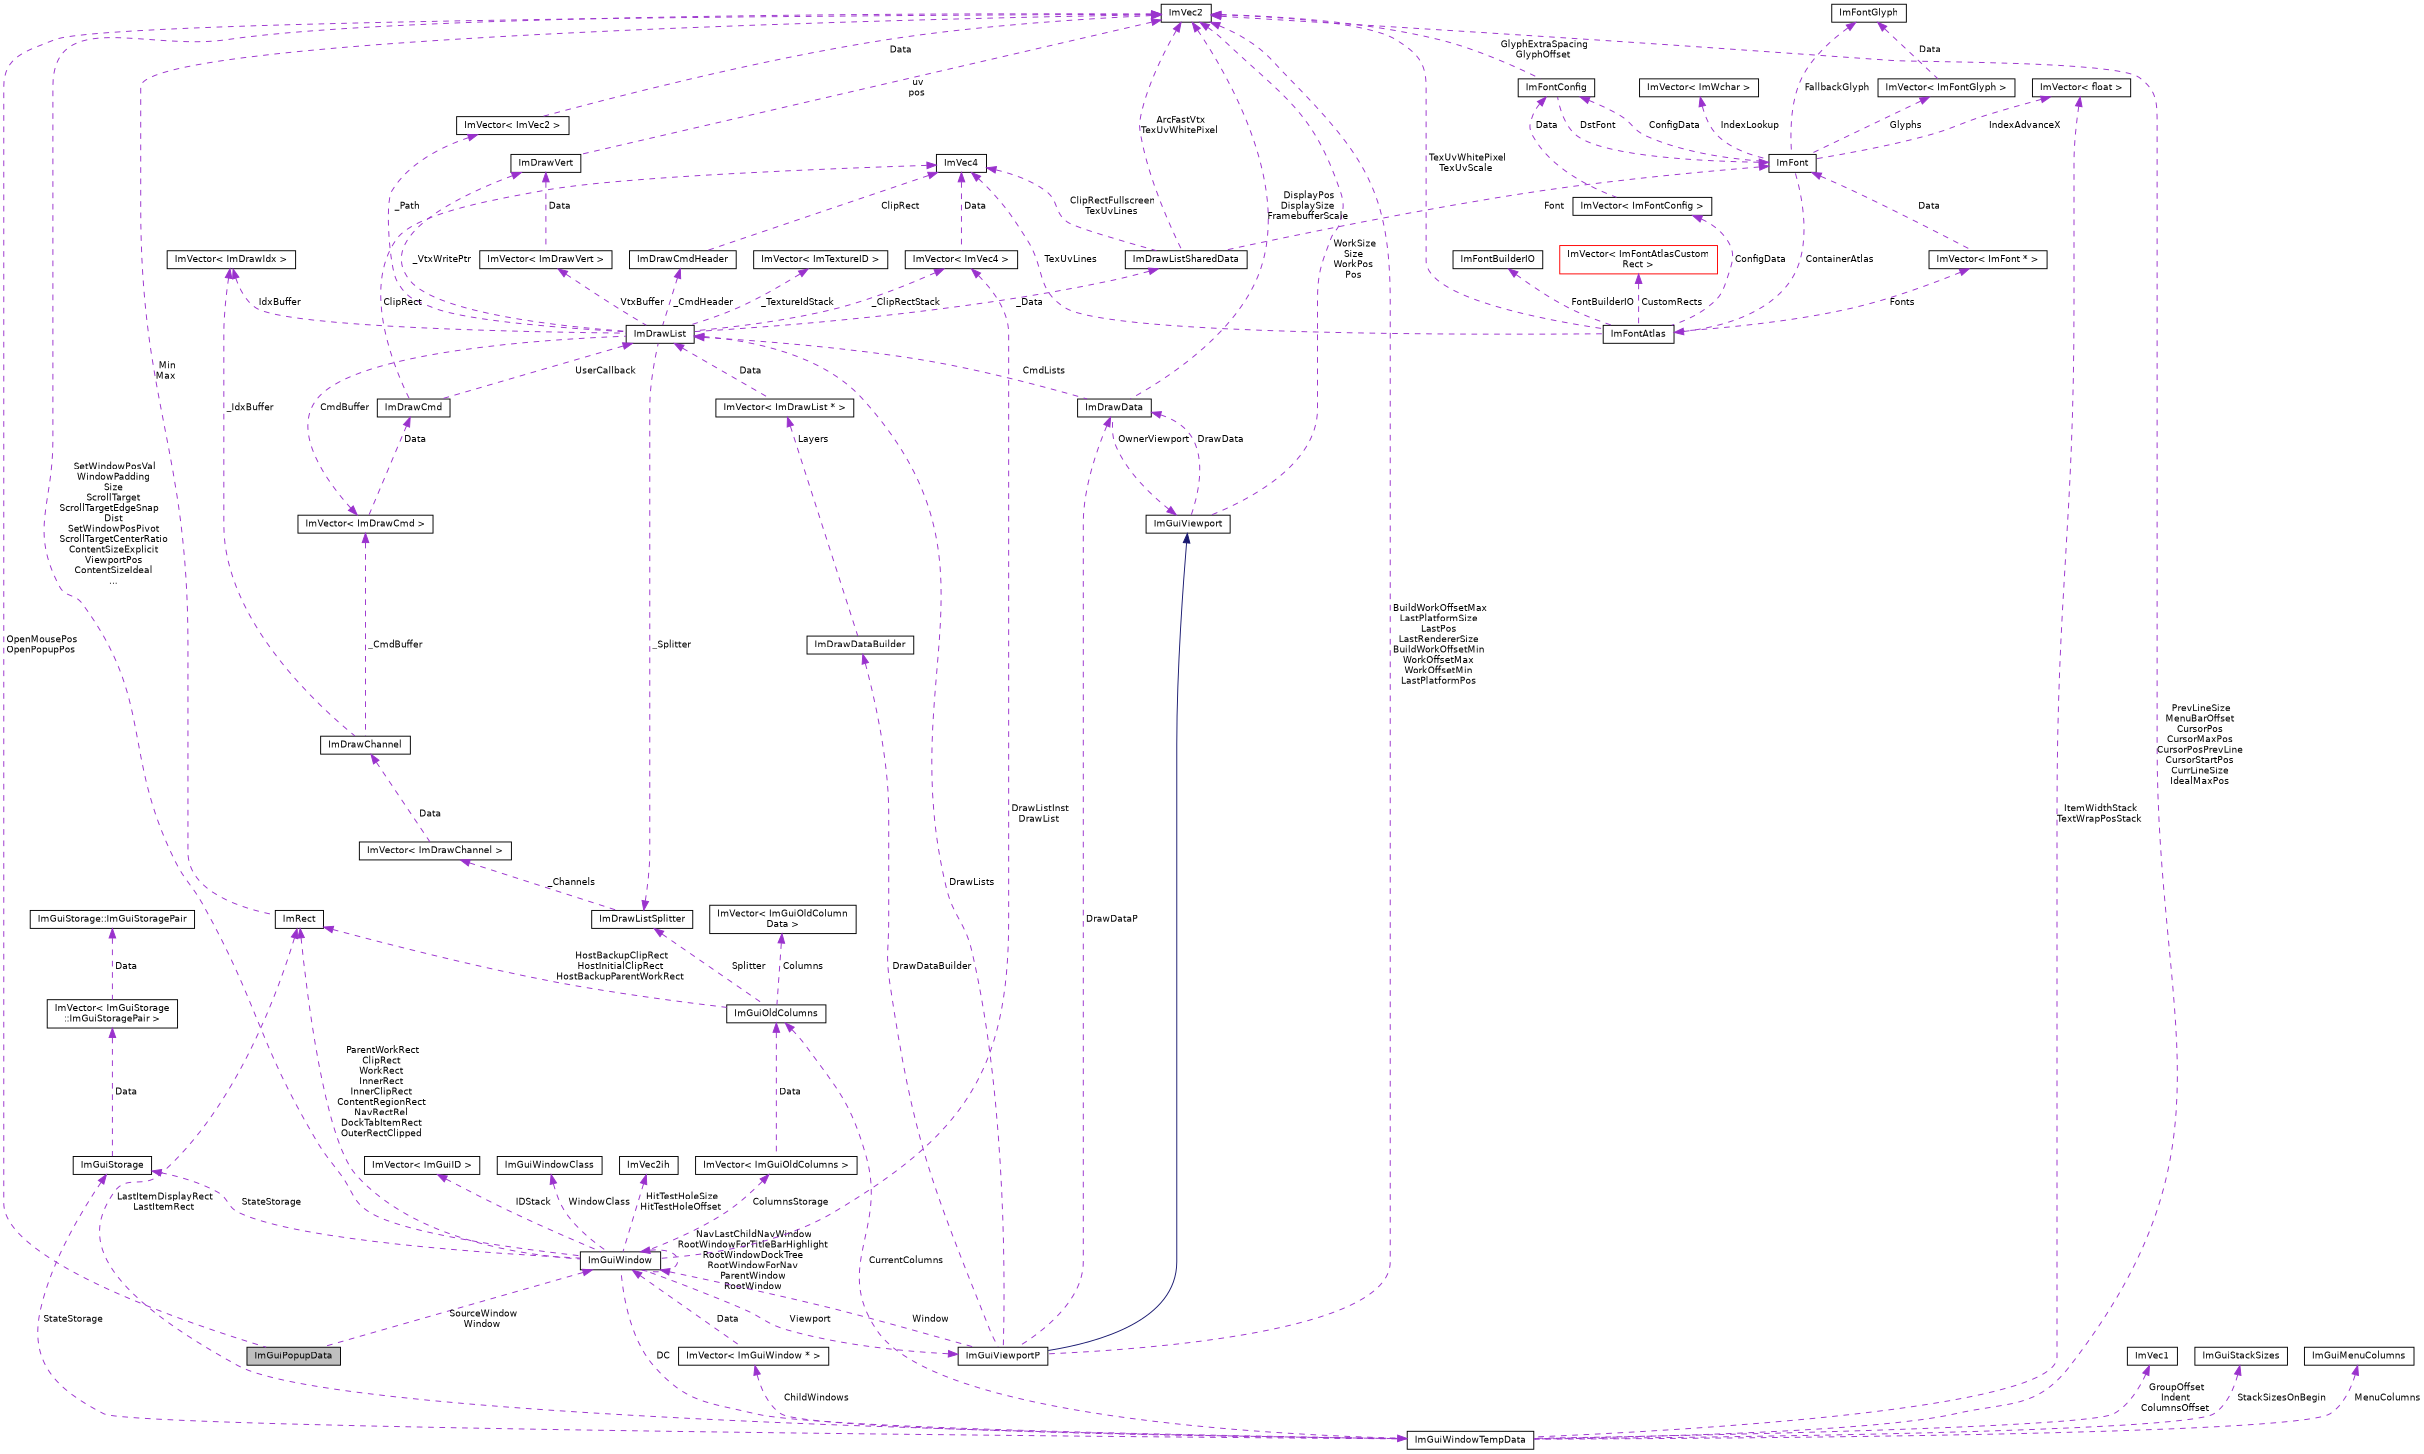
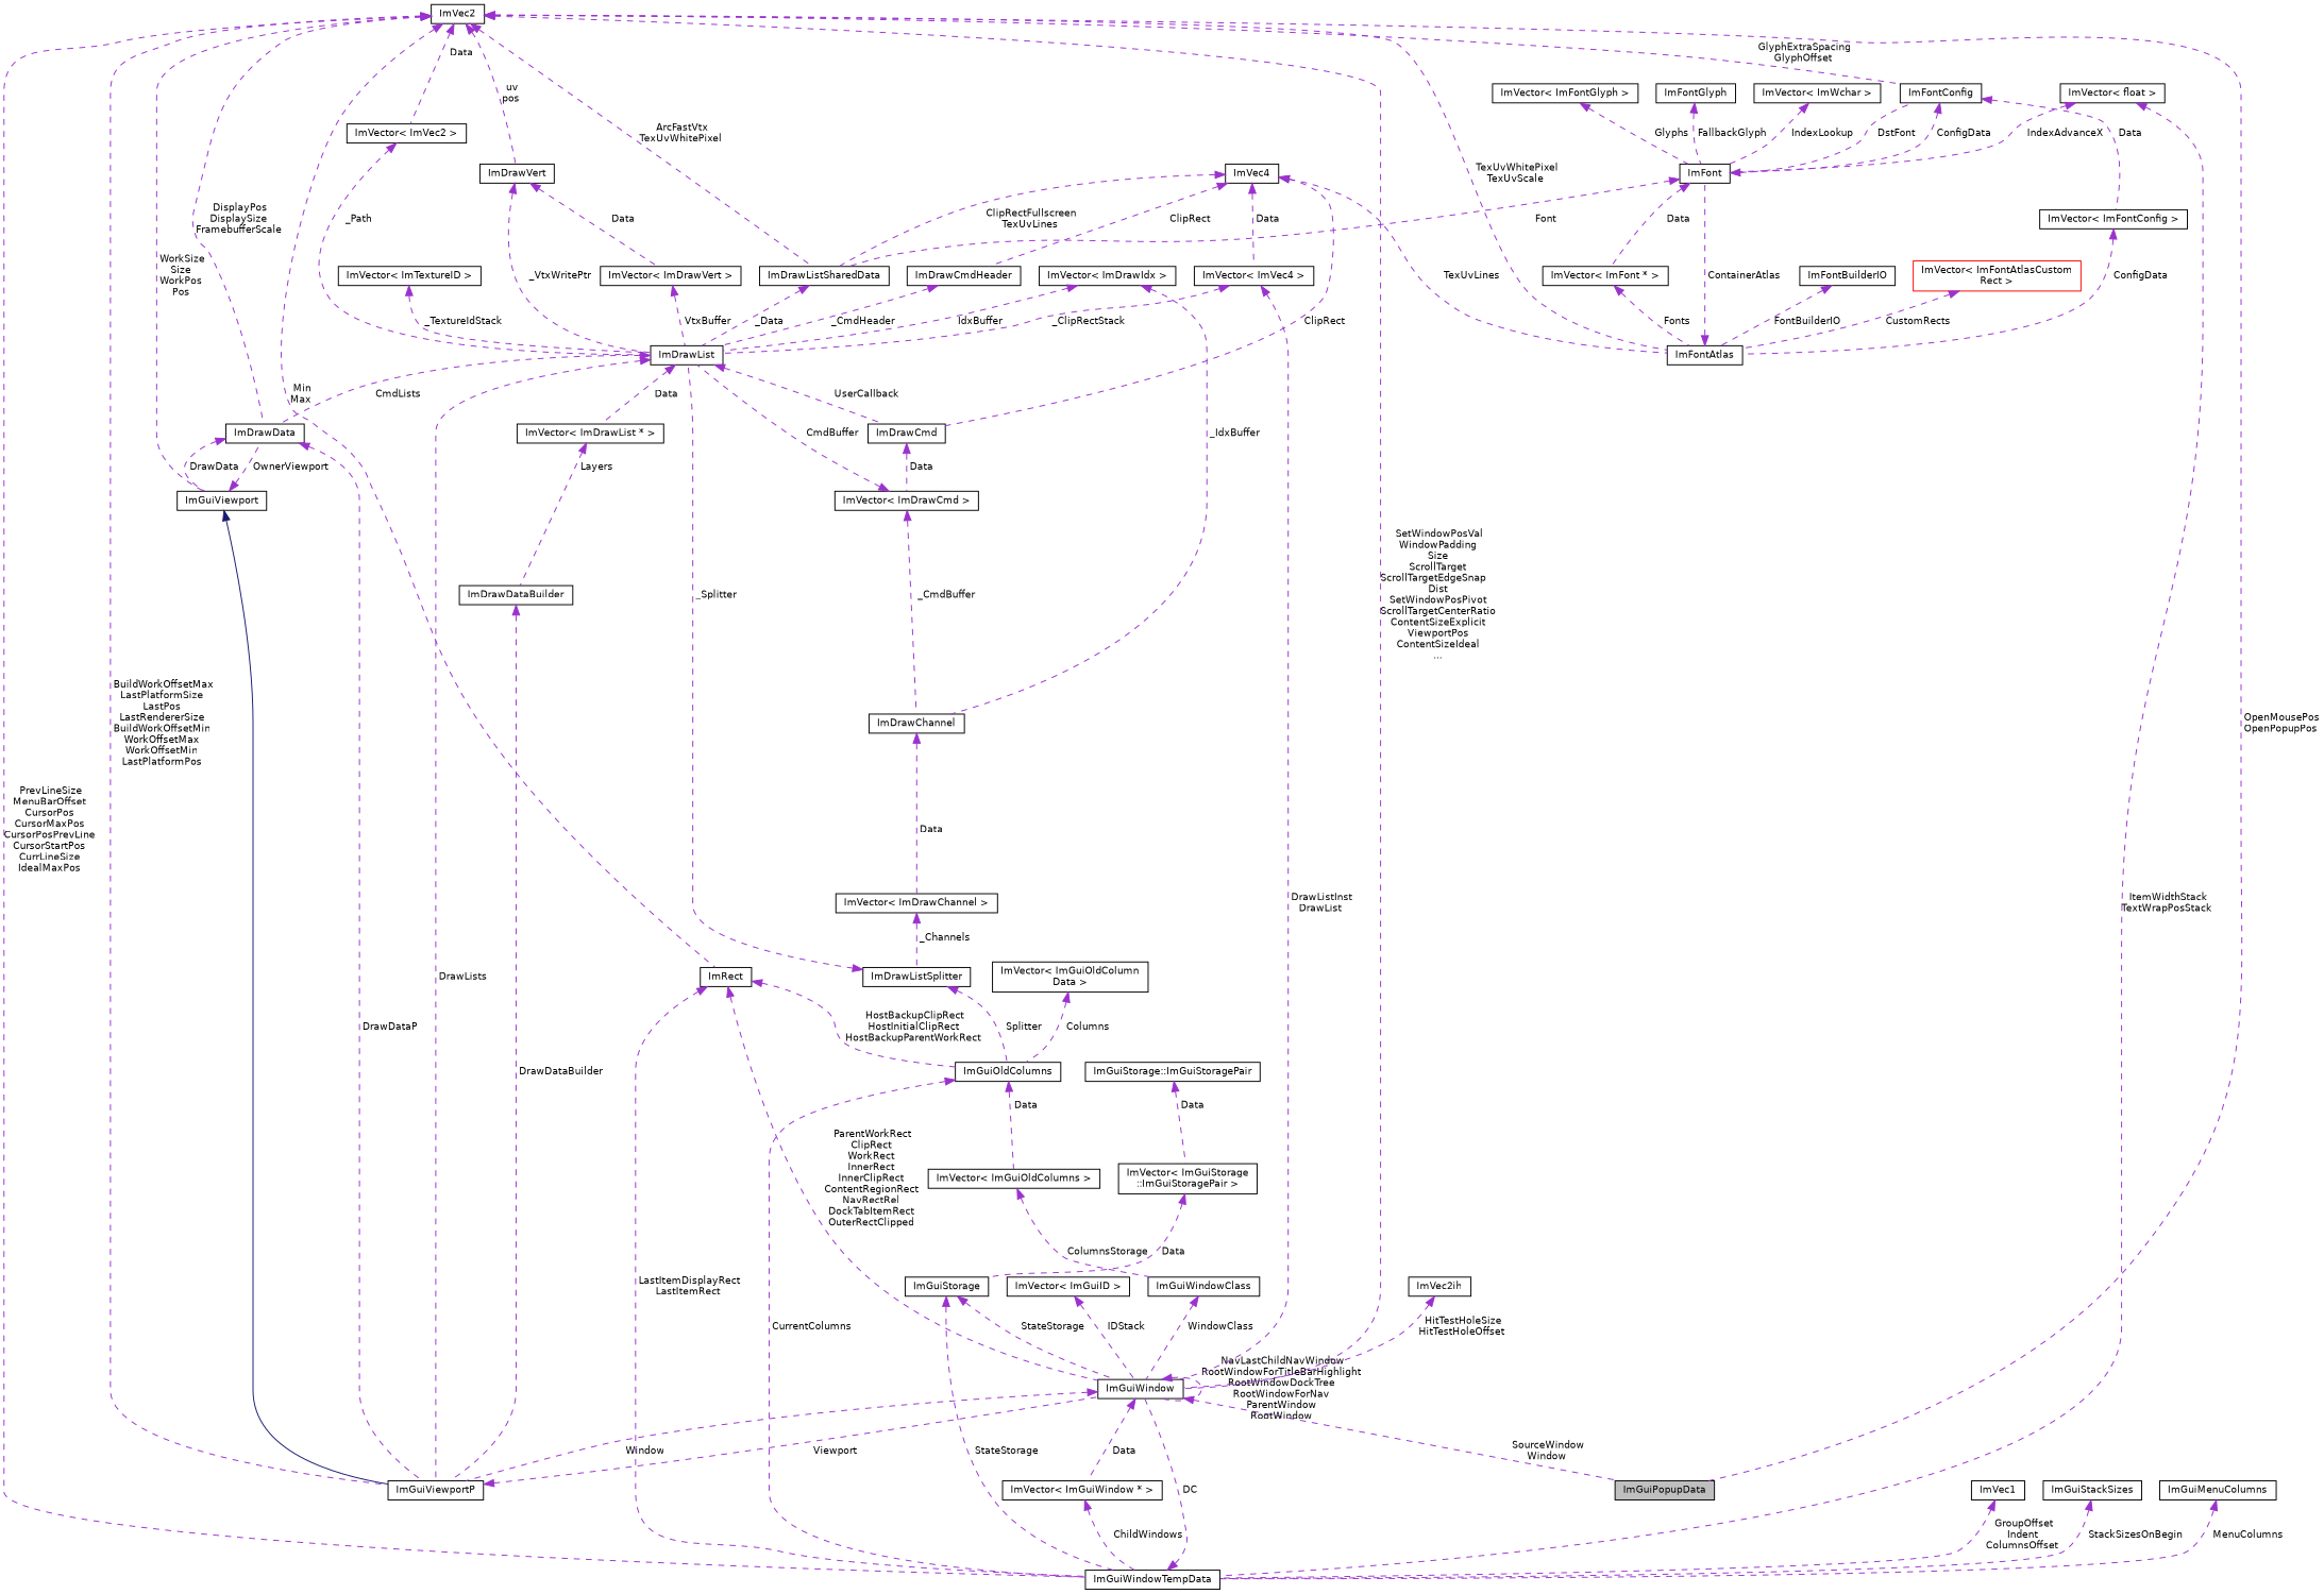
  digraph {
    node [color=black fillcolor=white fontname=Helvetica fontsize=10 shape=record style=filled]
    edge [color=darkorchid3 dir=back fontname=Helvetica fontsize=10 labelfontname=Helvetica labelfontsize=10 style=dashed]
    n1 [fillcolor=grey75 fontcolor=black height=0.2 label=ImGuiPopupData width=0.4]
    n2 [height=0.2 label=ImVec2 width=0.4]
    n3 [height=0.2 label=ImGuiWindow width=0.4]
    n4 [height=0.2 label=ImRect width=0.4]
    n5 [height=0.2 label=ImDrawVert width=0.4]
    n6 [height=0.2 label="ImVector\< ImVec2 \>" width=0.4]
    n7 [height=0.2 label=ImDrawListSharedData width=0.4]
    n8 [height=0.2 label=ImFontConfig width=0.4]
    n9 [height=0.2 label=ImFontAtlas width=0.4]
    n10 [height=0.2 label=ImGuiWindowTempData width=0.4]
    n11 [height=0.2 label=ImGuiViewportP width=0.4]
    n12 [height=0.2 label=ImGuiViewport width=0.4]
    n13 [height=0.2 label=ImDrawData width=0.4]
    n14 [height=0.2 label="ImVector\< ImGuiWindow * \>" width=0.4]
    n15 [height=0.2 label=ImGuiOldColumns width=0.4]
    n16 [height=0.2 label=ImDrawList width=0.4]
    n17 [height=0.2 label="ImVector\< ImDrawVert \>" width=0.4]
    n18 [height=0.2 label=ImFont width=0.4]
    n19 [height=0.2 label="ImVector\< ImFontConfig \>" width=0.4]
    n20 [height=0.2 label=ImVec2ih width=0.4]
    n21 [height=0.2 label=ImGuiStorage width=0.4]
    n22 [height=0.2 label="ImVector\< ImGuiStorage\l::ImGuiStoragePair \>" width=0.4]
    n23 [height=0.2 label="ImGuiStorage::ImGuiStoragePair" width=0.4]
    n24 [height=0.2 label="ImVector\< ImGuiOldColumns \>" width=0.4]
    n25 [height=0.2 label="ImVector\< ImGuiOldColumn\lData \>" width=0.4]
    n26 [height=0.2 label=ImDrawListSplitter width=0.4]
    n27 [height=0.2 label=ImDrawCmd width=0.4]
    n28 [height=0.2 label="ImVector\< ImDrawList * \>" width=0.4]
    n29 [height=0.2 label="ImVector\< ImDrawChannel \>" width=0.4]
    n30 [height=0.2 label=ImDrawChannel width=0.4]
    n31 [height=0.2 label="ImVector\< ImDrawCmd \>" width=0.4]
    n32 [height=0.2 label=ImVec4 width=0.4]
    n33 [height=0.2 label="ImVector\< ImVec4 \>" width=0.4]
    n34 [height=0.2 label=ImDrawCmdHeader width=0.4]
    n35 [height=0.2 label=ImDrawDataBuilder width=0.4]
    n36 [height=0.2 label="ImVector\< ImFont * \>" width=0.4]
    n37 [height=0.2 label="ImVector\< ImFontGlyph \>" width=0.4]
    n38 [height=0.2 label=ImFontGlyph width=0.4]
    n39 [height=0.2 label=ImFontBuilderIO width=0.4]
    n40 [color=red height=0.2 label="ImVector\< ImFontAtlasCustom\lRect \>" width=0.4]
    n41 [height=0.2 label="ImVector\< float \>" width=0.4]
    n42 [height=0.2 label="ImVector\< ImWchar \>" width=0.4]
    n43 [height=0.2 label="ImVector\< ImDrawIdx \>" width=0.4]
    n44 [height=0.2 label="ImVector\< ImTextureID \>" width=0.4]
    n45 [height=0.2 label=ImVec1 width=0.4]
    n46 [height=0.2 label=ImGuiStackSizes width=0.4]
    n47 [height=0.2 label=ImGuiMenuColumns width=0.4]
    n48 [height=0.2 label="ImVector\< ImGuiID \>" width=0.4]
    n49 [height=0.2 label=ImGuiWindowClass width=0.4]
    n2 -> n1 [label=" OpenMousePos\nOpenPopupPos"]
    n2 -> n3 [label=" SetWindowPosVal\nWindowPadding\nSize\nScrollTarget\nScrollTargetEdgeSnap\lDist\nSetWindowPosPivot\nScrollTargetCenterRatio\nContentSizeExplicit\nViewportPos\nContentSizeIdeal\n..."]
    n2 -> n4 [label=" Min\nMax"]
    n2 -> n5 [label=" uv\npos"]
    n2 -> n6 [label=" Data"]
    n2 -> n7 [label=" ArcFastVtx\nTexUvWhitePixel"]
    n2 -> n8 [label=" GlyphExtraSpacing\nGlyphOffset"]
    n2 -> n9 [label=" TexUvWhitePixel\nTexUvScale"]
    n2 -> n10 [label=" PrevLineSize\nMenuBarOffset\nCursorPos\nCursorMaxPos\nCursorPosPrevLine\nCursorStartPos\nCurrLineSize\nIdealMaxPos"]
    n2 -> n11 [label=" BuildWorkOffsetMax\nLastPlatformSize\nLastPos\nLastRendererSize\nBuildWorkOffsetMin\nWorkOffsetMax\nWorkOffsetMin\nLastPlatformPos"]
    n2 -> n12 [label=" WorkSize\nSize\nWorkPos\nPos"]
    n2 -> n13 [label=" DisplayPos\nDisplaySize\nFramebufferScale"]
    n3 -> n1 [label=" SourceWindow\nWindow"]
    n3 -> n3 [label=" NavLastChildNavWindow\nRootWindowForTitleBarHighlight\nRootWindowDockTree\nRootWindowForNav\nParentWindow\nRootWindow"]
    n3 -> n11 [label=" Window"]
    n3 -> n14 [label=" Data"]
    n4 -> n3 [label=" ParentWorkRect\nClipRect\nWorkRect\nInnerRect\nInnerClipRect\nContentRegionRect\nNavRectRel\nDockTabItemRect\nOuterRectClipped"]
    n4 -> n10 [label=" LastItemDisplayRect\nLastItemRect"]
    n4 -> n15 [label=" HostBackupClipRect\nHostInitialClipRect\nHostBackupParentWorkRect"]
    n5 -> n16 [label=" _VtxWritePtr"]
    n5 -> n17 [label=" Data"]
    n6 -> n16 [label=" _Path"]
    n7 -> n16 [label=" _Data"]
    n8 -> n18 [label=" ConfigData"]
    n8 -> n19 [label=" Data"]
    n9 -> n18 [label=" ContainerAtlas"]
    n10 -> n3 [label=" DC"]
    n11 -> n3 [label=" Viewport"]
    n12 -> n11 [color=midnightblue style=solid]
    n12 -> n13 [label=" OwnerViewport"]
    n13 -> n11 [label=" DrawDataP"]
    n13 -> n12 [label=" DrawData"]
    n14 -> n10 [label=" ChildWindows"]
    n15 -> n10 [label=" CurrentColumns"]
    n15 -> n24 [label=" Data"]
    n16 -> n11 [label=" DrawLists"]
    n16 -> n13 [label=" CmdLists"]
    n16 -> n27 [label=" UserCallback"]
    n16 -> n28 [label=" Data"]
    n17 -> n16 [label=" VtxBuffer"]
    n18 -> n7 [label=" Font"]
    n18 -> n8 [label=" DstFont"]
    n18 -> n36 [label=" Data"]
    n19 -> n9 [label=" ConfigData"]
    n20 -> n3 [label=" HitTestHoleSize\nHitTestHoleOffset"]
    n21 -> n3 [label=" StateStorage"]
    n21 -> n10 [label=" StateStorage"]
    n22 -> n21 [label=" Data"]
    n23 -> n22 [label=" Data"]
-   n24 -> n3 [label=" ColumnsStorage"]
+   n24 -> n49 [label=" ColumnsStorage"]
    n25 -> n15 [label=" Columns"]
    n26 -> n15 [label=" Splitter"]
    n26 -> n16 [label=" _Splitter"]
    n27 -> n31 [label=" Data"]
    n28 -> n35 [label=" Layers"]
    n29 -> n26 [label=" _Channels"]
    n30 -> n29 [label=" Data"]
    n31 -> n16 [label=" CmdBuffer"]
    n31 -> n30 [label=" _CmdBuffer"]
    n32 -> n7 [label=" ClipRectFullscreen\nTexUvLines"]
    n32 -> n9 [label=" TexUvLines"]
    n32 -> n27 [label=" ClipRect"]
    n32 -> n33 [label=" Data"]
    n32 -> n34 [label=" ClipRect"]
    n33 -> n3 [label=" DrawListInst\nDrawList"]
    n33 -> n16 [label=" _ClipRectStack"]
    n34 -> n16 [label=" _CmdHeader"]
    n35 -> n11 [label=" DrawDataBuilder"]
    n36 -> n9 [label=" Fonts"]
    n37 -> n18 [label=" Glyphs"]
    n38 -> n18 [label=" FallbackGlyph"]
-   n38 -> n37 [label=" Data"]
    n39 -> n9 [label=" FontBuilderIO"]
    n40 -> n9 [label=" CustomRects"]
    n41 -> n10 [label=" ItemWidthStack\nTextWrapPosStack"]
    n41 -> n18 [label=" IndexAdvanceX"]
    n42 -> n18 [label=" IndexLookup"]
    n43 -> n16 [label=" IdxBuffer"]
    n43 -> n30 [label=" _IdxBuffer"]
    n44 -> n16 [label=" _TextureIdStack"]
    n45 -> n10 [label=" GroupOffset\nIndent\nColumnsOffset"]
    n46 -> n10 [label=" StackSizesOnBegin"]
    n47 -> n10 [label=" MenuColumns"]
    n48 -> n3 [label=" IDStack"]
    n49 -> n3 [label=" WindowClass"]
  }
